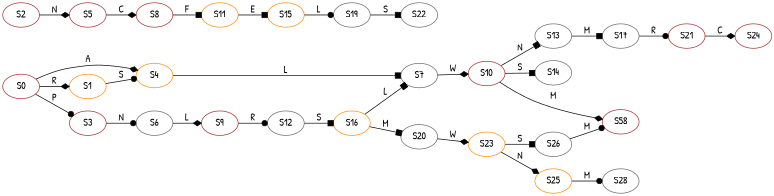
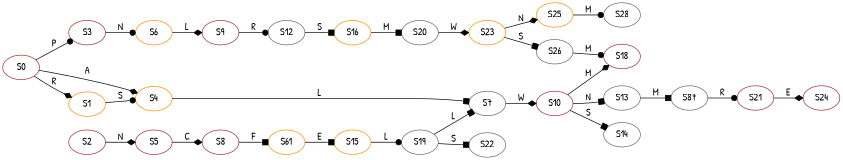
  strict digraph {
    fontname="Patrick Hand"
    rankdir=LR
    node [color=gray40 fontname="Patrick Hand"]
    edge [arrowhead=box fontname="Patrick Hand"]
    S0 [color=brown]
    S1 [color=darkorange]
    S3 [color=brown]
    S4 [color=darkorange]
    S2 [color=brown]
    S5 [color=brown]
-   S6
+   S6 [color=darkorange]
    S7
    S8 [color=brown]
    S9 [color=brown]
    S10 [color=brown]
-   S11 [color=darkorange]
+   S11 [color=darkorange label=S61]
    S12
    S13
    S14
-   S18 [color=brown label=S58]
+   S18 [color=brown]
    S15 [color=darkorange]
    S16 [color=darkorange]
-   S17
+   S17 [label=S87]
    S19
    S20
    S21 [color=brown]
    S22
    S23 [color=darkorange]
    S24 [color=brown]
    S25 [color=darkorange]
    S26
    S28
    S0 -> S1 [arrowhead=diamond label=R]
    S0 -> S3 [arrowhead=dot label=P]
    S0 -> S4 [arrowhead=diamond label=A]
    S1 -> S4 [arrowhead=dot label=S]
    S3 -> S6 [arrowhead=dot label=N]
    S4 -> S7 [label=L]
    S2 -> S5 [arrowhead=diamond label=N]
    S5 -> S8 [arrowhead=diamond label=C]
    S6 -> S9 [arrowhead=diamond label=L]
    S7 -> S10 [arrowhead=diamond label=W]
    S8 -> S11 [label=F]
    S9 -> S12 [arrowhead=dot label=R]
    S10 -> S13 [label=N]
    S10 -> S14 [label=S]
    S10 -> S18 [arrowhead=diamond label=M]
    S11 -> S15 [label=E]
    S12 -> S16 [label=S]
    S13 -> S17 [label=M]
    S15 -> S19 [arrowhead=dot label=L]
-   S16 -> S7 [label=L]
+   S19 -> S7 [label=L]
    S16 -> S20 [label=M]
    S17 -> S21 [arrowhead=dot label=R]
    S19 -> S22 [label=S]
    S20 -> S23 [arrowhead=diamond label=W]
-   S21 -> S24 [arrowhead=diamond label=C]
+   S21 -> S24 [arrowhead=diamond label=E]
    S23 -> S25 [arrowhead=diamond label=N]
    S23 -> S26 [label=S]
    S25 -> S28 [arrowhead=dot label=M]
    S26 -> S18 [arrowhead=dot label=M]
  }
